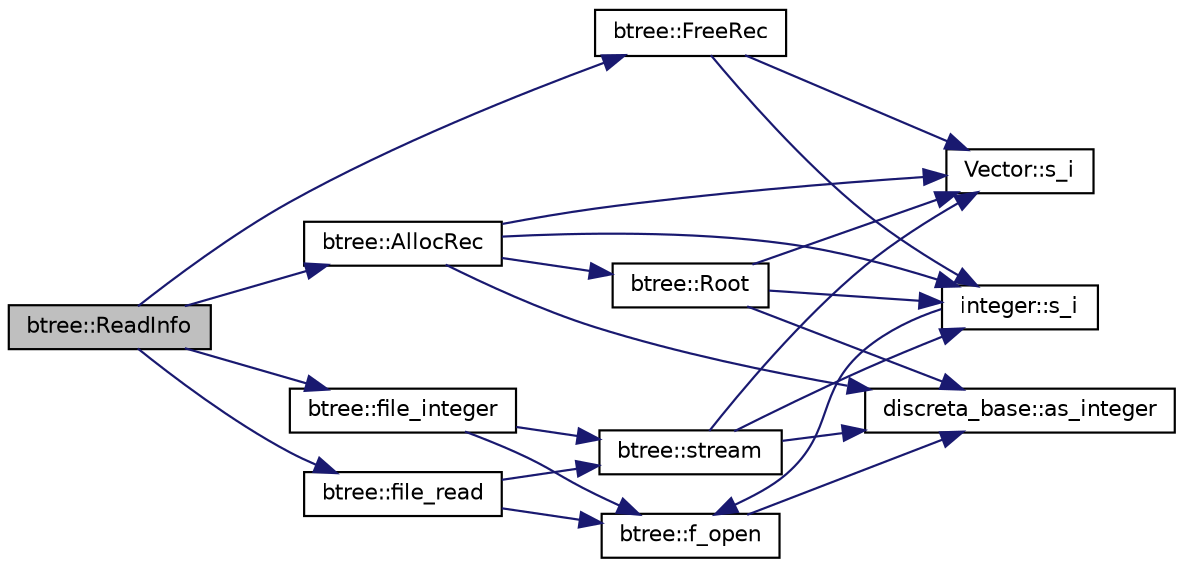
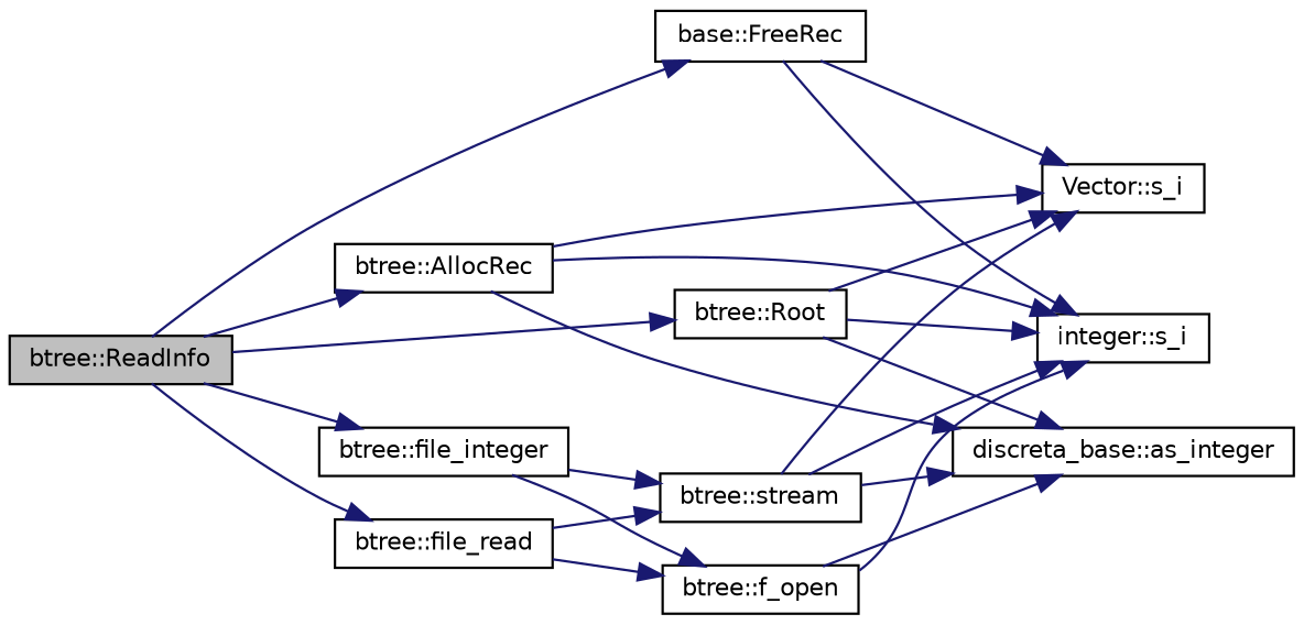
  digraph {
    rankdir=LR
    node [color=black fillcolor=white fontname=Helvetica fontsize=10 shape=record style=filled]
    edge [color=midnightblue fontname=Helvetica fontsize=10 labelfontname=Helvetica labelfontsize=10 style=solid]
    n1 [fillcolor=grey75 fontcolor=black height=0.2 label="btree::ReadInfo" width=0.4]
    n2 [height=0.2 label="btree::file_integer" width=0.4]
    n3 [height=0.2 label="btree::file_read" width=0.4]
-   n4 [height=0.2 label="btree::FreeRec" width=0.4]
+   n4 [height=0.2 label="base::FreeRec" width=0.4]
    n5 [height=0.2 label="btree::AllocRec" width=0.4]
    n6 [height=0.2 label="btree::Root" width=0.4]
    n7 [height=0.2 label="btree::f_open" width=0.4]
    n8 [height=0.2 label="btree::stream" width=0.4]
    n9 [height=0.2 label="Vector::s_i" width=0.4]
    n10 [height=0.2 label="integer::s_i" width=0.4]
    n11 [height=0.2 label="discreta_base::as_integer" width=0.4]
    n1 -> n2
    n1 -> n3
    n1 -> n4
    n1 -> n5
-   n5 -> n6
+   n1 -> n6
    n2 -> n7
    n2 -> n8
    n3 -> n7
    n3 -> n8
    n4 -> n9
    n4 -> n10
    n5 -> n9
    n5 -> n10
    n5 -> n11
    n6 -> n9
    n6 -> n10
    n6 -> n11
-   n10 -> n7
+   n7 -> n10
    n7 -> n11
    n8 -> n9
    n8 -> n10
    n8 -> n11
  }
